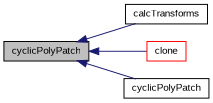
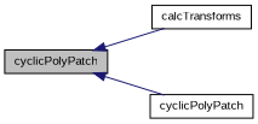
  digraph {
    rankdir=LR
    fontname="Liberation Sans"
    node [color=black fontname="Liberation Sans" fontsize=10 shape=record]
    edge [color=midnightblue dir=back fontname="Liberation Sans" fontsize=10 labelfontname=Helvetica labelfontsize=10 style=solid]
    n1 [fillcolor=grey75 fontcolor=black height=0.2 label=cyclicPolyPatch style=filled width=0.4]
    n2 [height=0.2 label=calcTransforms width=0.4]
-   n3 [color=red height=0.2 label=clone width=0.4]
    n4 [height=0.2 label=cyclicPolyPatch width=0.4]
    n1 -> n2
-   n1 -> n3
    n1 -> n4
  }
